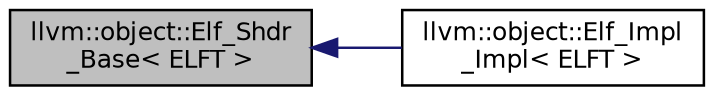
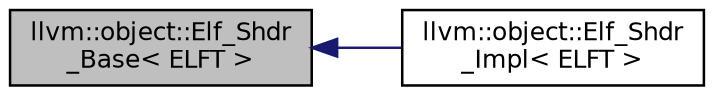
  digraph {
    rankdir=LR
    node [color=black fontname=Helvetica fontsize=10 shape=box]
    n1 [fillcolor=grey75 fontcolor=black height=0.2 label="llvm::object::Elf_Shdr\l_Base\< ELFT \>" style=filled width=0.4]
-   n2 [height=0.2 label="llvm::object::Elf_Impl\l_Impl\< ELFT \>" width=0.4]
+   n2 [height=0.2 label="llvm::object::Elf_Shdr\l_Impl\< ELFT \>" width=0.4]
    n1 -> n2 [color=midnightblue dir=back fontname=Helvetica fontsize=10 labelfontname=Helvetica labelfontsize=10 style=solid]
  }
